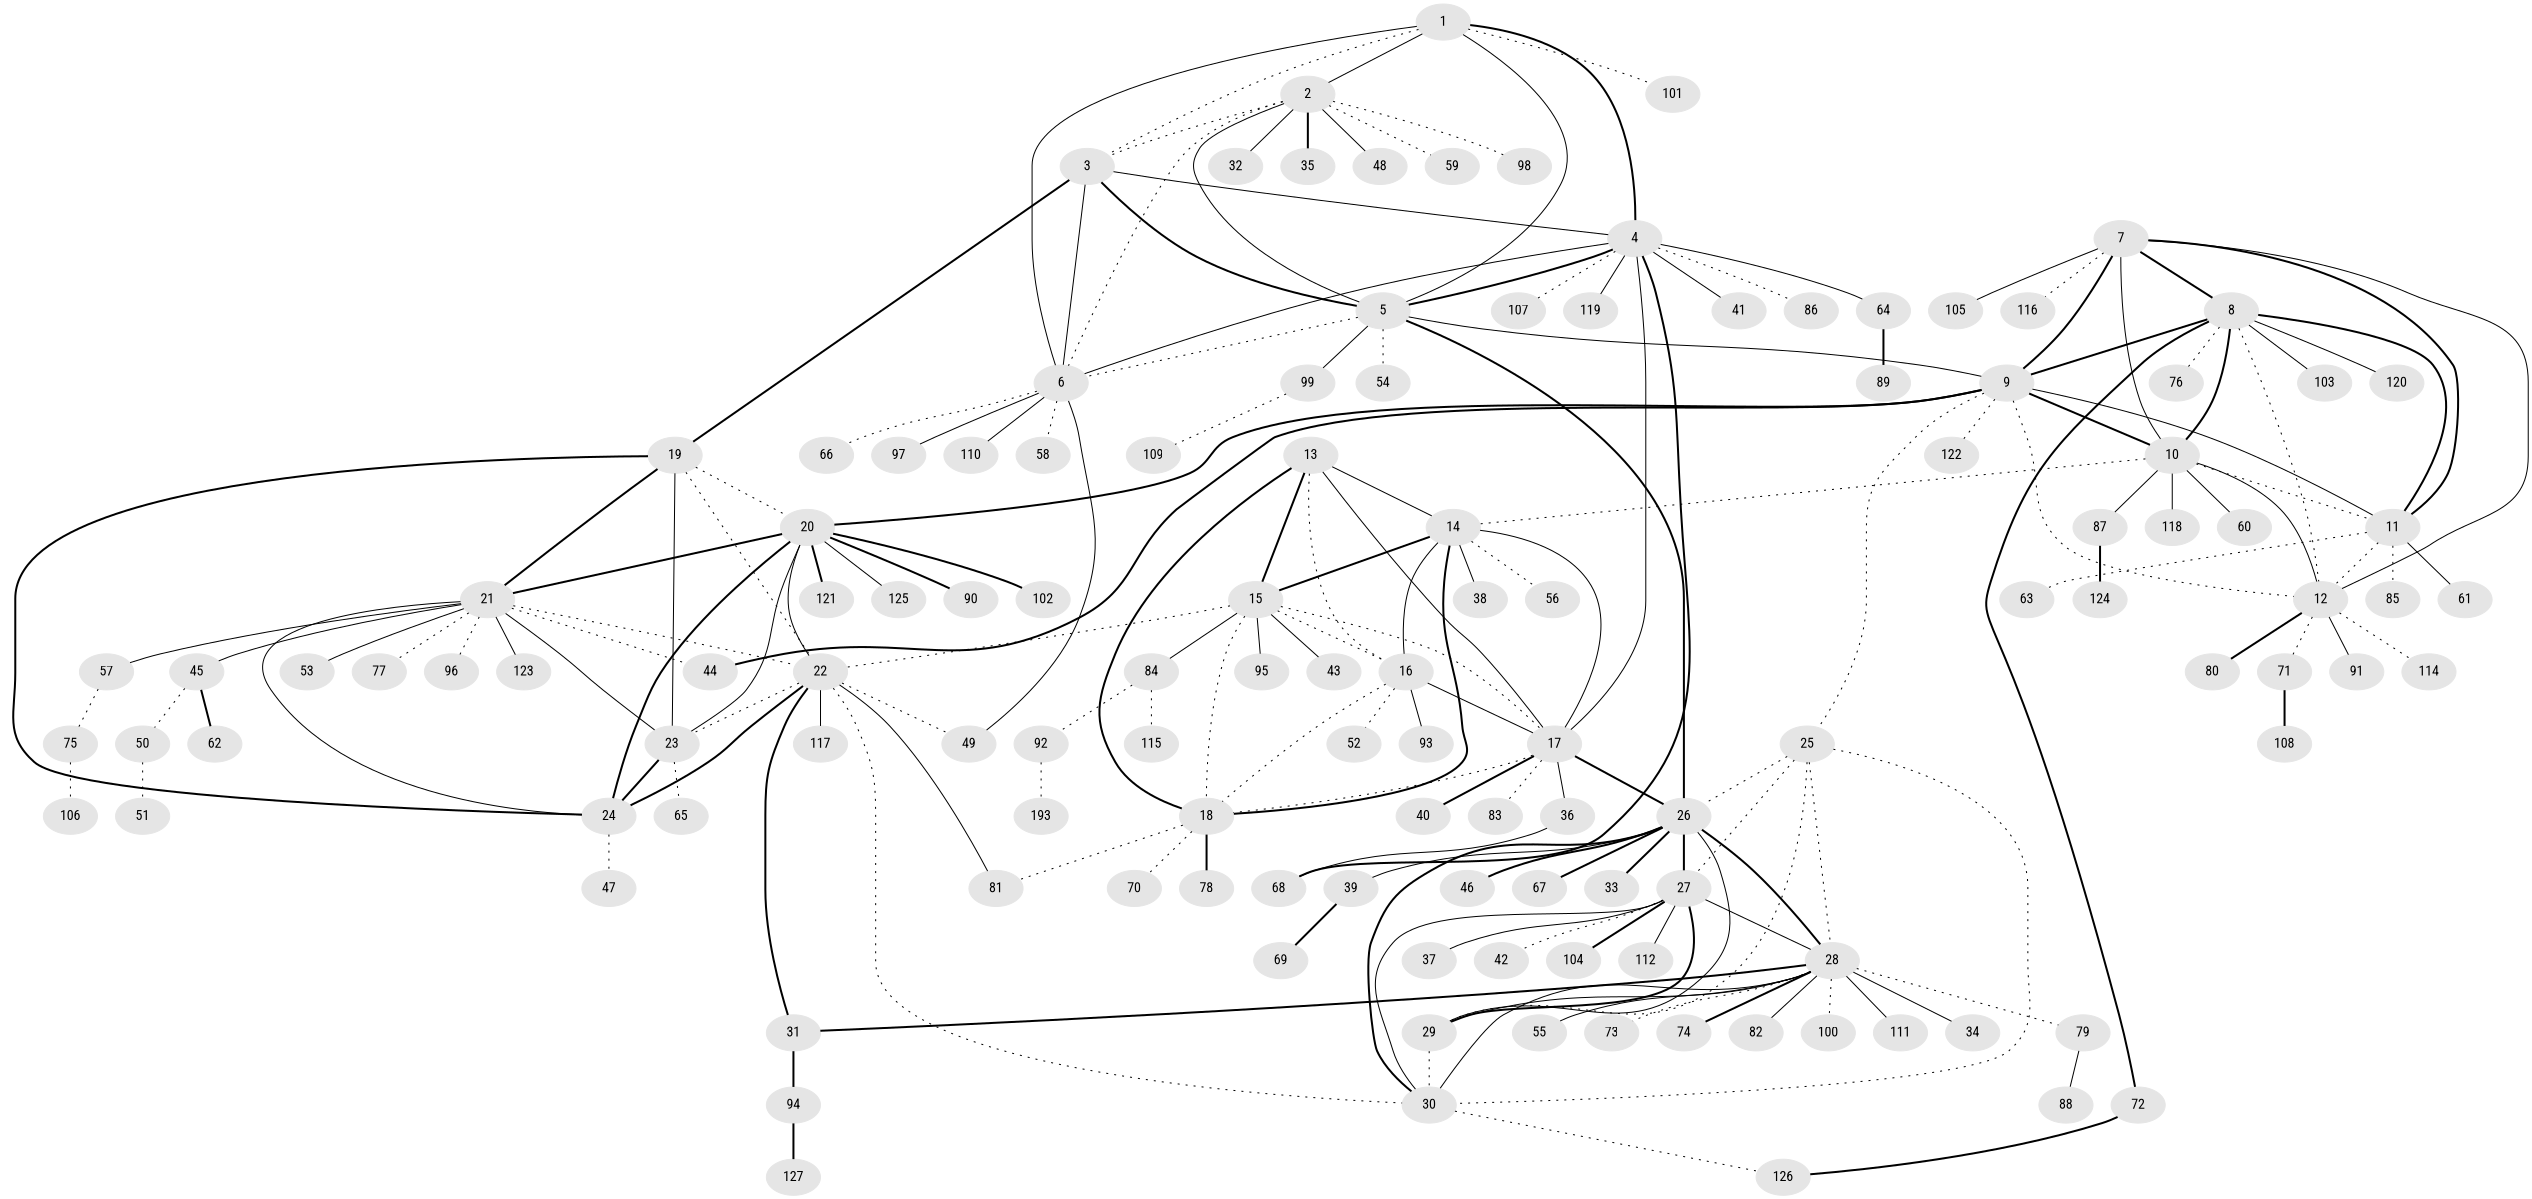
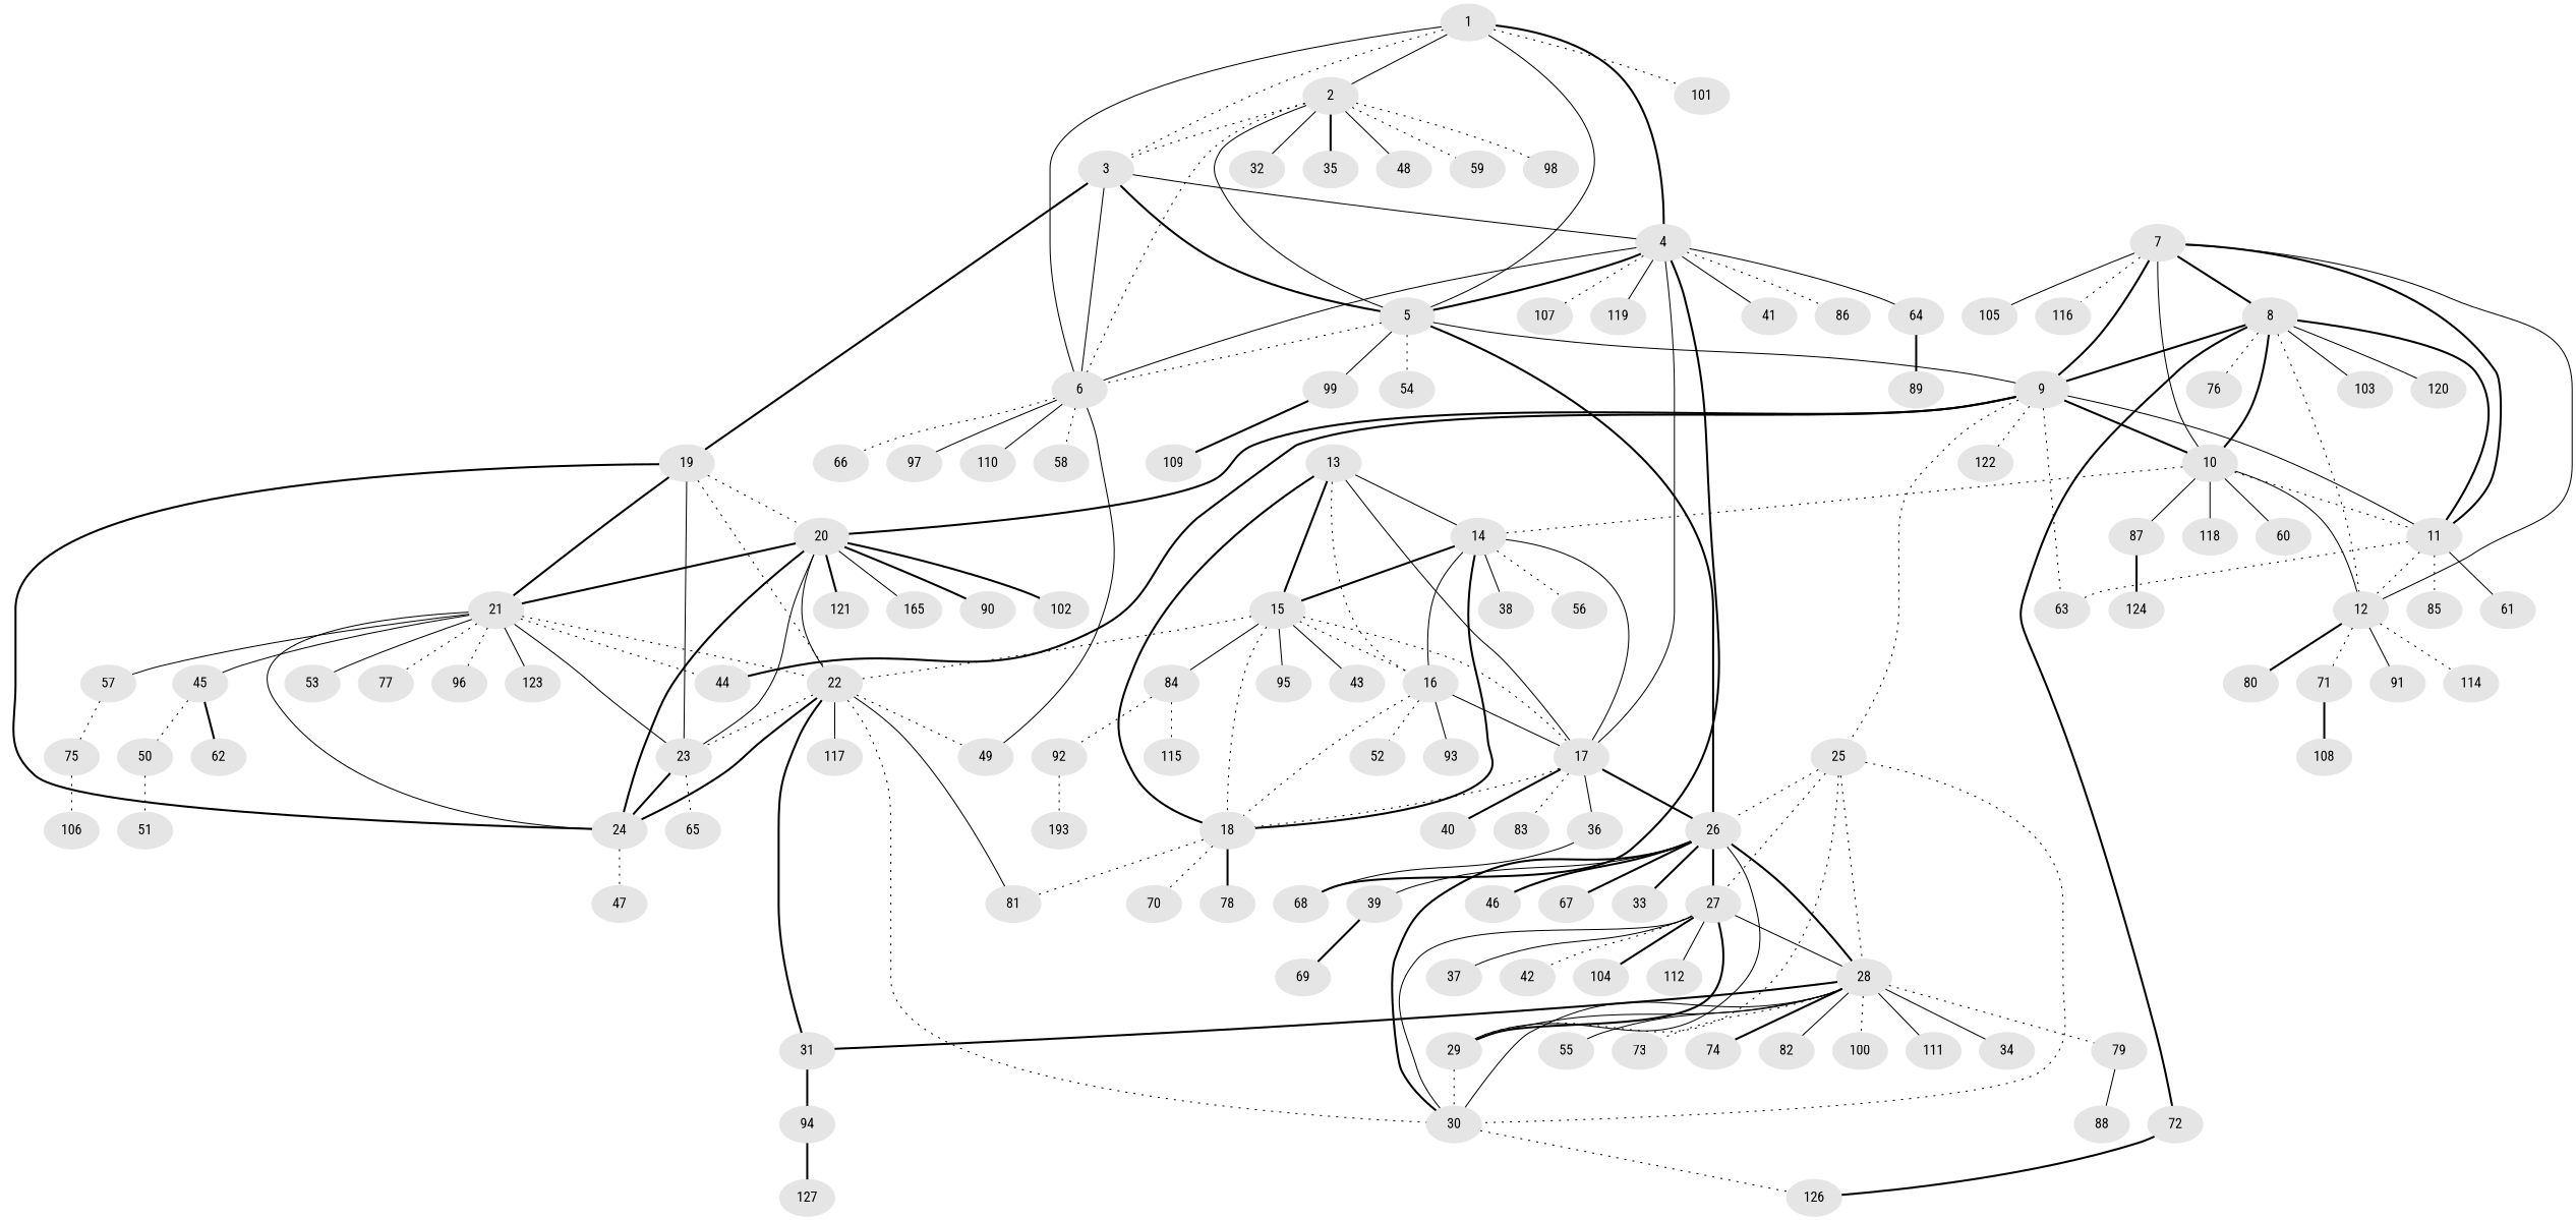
  graph {
    fontname="Roboto Condensed"
    node [color=gray90 fontname="Roboto Condensed" style=filled]
    edge [fontname="Roboto Condensed" style=solid]
    1
    2
    3
    4
    5
    6
    101
    32
    35
    48
    59
    98
    19
    17
    41
    64
    68
    86
    107
    119
    9
    26
    54
    99
    49
    58
    66
    97
    110
    20
    22
    21
    23
    24
    18
    36
    40
    83
    89
    10
    11
    12
    25
    44
    122
    30
    27
    28
    29
    33
    39
    46
    67
    109
    7
    8
    105
    116
    72
    76
    103
    120
    14
    60
    87
    118
    61
    63
    85
    71
    80
    91
    114
    126
    90
    102
    121
-   125
+   125 [label=165]
    15
    16
    38
    56
    124
    108
    13
    43
    84
    95
    52
    93
    70
    78
    81
    31
    117
    92
    115
    45
    53
    57
    77
    96
    123
    65
    47
    50
    62
    75
    94
    37
    42
    104
    112
    34
    55
    73
    74
    79
    82
    100
    111
    69
    88
    127
    51
    106
    n127 [label=193]
    1 -- 2
    1 -- 3 [style=dotted]
    1 -- 4 [style=bold]
    1 -- 5
    1 -- 6
    1 -- 101 [style=dotted]
    2 -- 3 [style=dotted]
    2 -- 5
    2 -- 6 [style=dotted]
    2 -- 32
    2 -- 35 [style=bold]
    2 -- 48
    2 -- 59 [style=dotted]
    2 -- 98 [style=dotted]
    3 -- 4
    3 -- 5 [style=bold]
    3 -- 6
    3 -- 19 [style=bold]
    4 -- 5 [style=bold]
    4 -- 6
    4 -- 17
    4 -- 41
    4 -- 64
    4 -- 68 [style=bold]
    4 -- 86 [style=dotted]
    4 -- 107 [style=dotted]
    4 -- 119
    5 -- 6 [style=dotted]
    5 -- 9
    5 -- 26 [style=bold]
    5 -- 54 [style=dotted]
    5 -- 99
    6 -- 49
    6 -- 58 [style=dotted]
    6 -- 66 [style=dotted]
    6 -- 97
    6 -- 110
    19 -- 20 [style=dotted]
    19 -- 22 [style=dotted]
    19 -- 21 [style=bold]
    19 -- 23
    19 -- 24 [style=bold]
    17 -- 26 [style=bold]
    17 -- 18 [style=dotted]
    17 -- 36
    17 -- 40 [style=bold]
    17 -- 83 [style=dotted]
    64 -- 89 [style=bold]
    9 -- 20 [style=bold]
    9 -- 10 [style=bold]
    9 -- 11
-   9 -- 12 [style=dotted]
+   9 -- 63 [style=dotted]
    9 -- 25 [style=dotted]
    9 -- 44 [style=bold]
    9 -- 122 [style=dotted]
    26 -- 30 [style=bold]
    26 -- 27 [style=bold]
    26 -- 28 [style=bold]
    26 -- 29
    26 -- 33 [style=bold]
    26 -- 39
    26 -- 46 [style=bold]
    26 -- 67 [style=bold]
-   99 -- 109 [style=dotted]
+   99 -- 109 [style=bold]
    20 -- 22
    20 -- 21 [style=bold]
    20 -- 23
    20 -- 24 [style=bold]
    20 -- 90 [style=bold]
    20 -- 102 [style=bold]
    20 -- 121 [style=bold]
    20 -- 125
    22 -- 49 [style=dotted]
    22 -- 23 [style=dotted]
    22 -- 24 [style=bold]
    22 -- 30 [style=dotted]
    22 -- 81
    22 -- 31 [style=bold]
    22 -- 117
    21 -- 22 [style=dotted]
    21 -- 23
    21 -- 24
    21 -- 44 [style=dotted]
    21 -- 45
    21 -- 53
    21 -- 57
    21 -- 77 [style=dotted]
    21 -- 96 [style=dotted]
    21 -- 123
    23 -- 24 [style=bold]
    23 -- 65 [style=dotted]
    24 -- 47 [style=dotted]
    18 -- 70 [style=dotted]
    18 -- 78 [style=bold]
    18 -- 81 [style=dotted]
    36 -- 68
    10 -- 11 [style=dotted]
    10 -- 12
    10 -- 14 [style=dotted]
    10 -- 60
    10 -- 87
    10 -- 118
    11 -- 12 [style=dotted]
    11 -- 61
    11 -- 63 [style=dotted]
    11 -- 85 [style=dotted]
    12 -- 71 [style=dotted]
    12 -- 80 [style=bold]
    12 -- 91
    12 -- 114 [style=dotted]
    25 -- 26 [style=dotted]
    25 -- 30 [style=dotted]
    25 -- 27 [style=dotted]
    25 -- 28 [style=dotted]
    25 -- 29 [style=dotted]
    30 -- 126 [style=dotted]
    27 -- 30
    27 -- 28
    27 -- 29 [style=bold]
    27 -- 37
    27 -- 42 [style=dotted]
    27 -- 104 [style=bold]
    27 -- 112
    28 -- 30
    28 -- 29
    28 -- 31 [style=bold]
    28 -- 34
    28 -- 55
    28 -- 73 [style=dotted]
    28 -- 74 [style=bold]
    28 -- 79 [style=dotted]
    28 -- 82
    28 -- 100 [style=dotted]
    28 -- 111
    29 -- 30 [style=dotted]
    39 -- 69 [style=bold]
    7 -- 9 [style=bold]
    7 -- 10
    7 -- 11 [style=bold]
    7 -- 12
    7 -- 8 [style=bold]
    7 -- 105
    7 -- 116 [style=dotted]
    8 -- 9 [style=bold]
    8 -- 10 [style=bold]
    8 -- 11 [style=bold]
    8 -- 12 [style=dotted]
    8 -- 72 [style=bold]
    8 -- 76 [style=dotted]
    8 -- 103
    8 -- 120
    72 -- 126 [style=bold]
    14 -- 17
    14 -- 18 [style=bold]
    14 -- 15 [style=bold]
    14 -- 16
    14 -- 38
    14 -- 56 [style=dotted]
    87 -- 124 [style=bold]
    71 -- 108 [style=bold]
    15 -- 17 [style=dotted]
    15 -- 22 [style=dotted]
    15 -- 18 [style=dotted]
    15 -- 16 [style=dotted]
    15 -- 43
    15 -- 84
    15 -- 95
    16 -- 17
    16 -- 18 [style=dotted]
    16 -- 52 [style=dotted]
    16 -- 93
    13 -- 17
    13 -- 18 [style=bold]
    13 -- 14
    13 -- 15 [style=bold]
    13 -- 16 [style=dotted]
    84 -- 92 [style=dotted]
    84 -- 115 [style=dotted]
    31 -- 94 [style=bold]
    92 -- n127 [style=dotted]
    45 -- 50 [style=dotted]
    45 -- 62 [style=bold]
    57 -- 75 [style=dotted]
    50 -- 51 [style=dotted]
    75 -- 106 [style=dotted]
    94 -- 127 [style=bold]
    79 -- 88
  }
